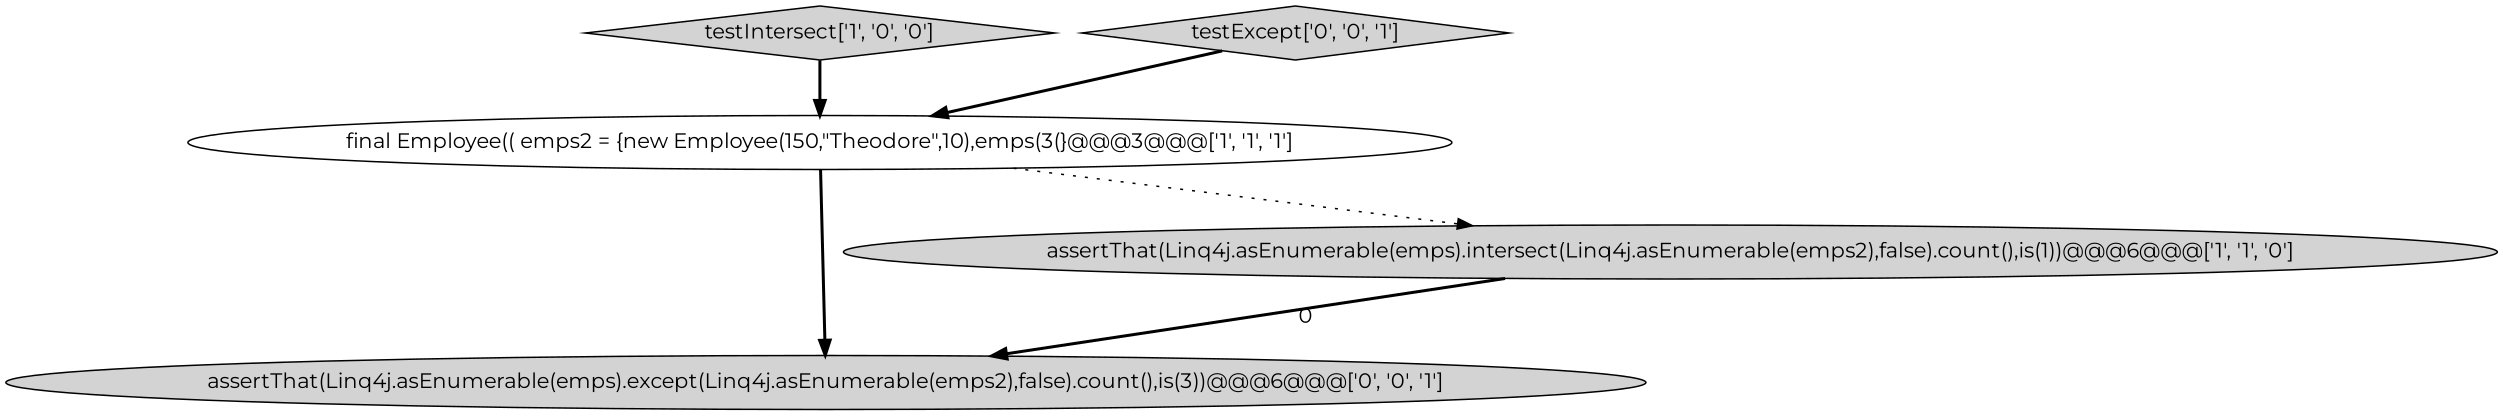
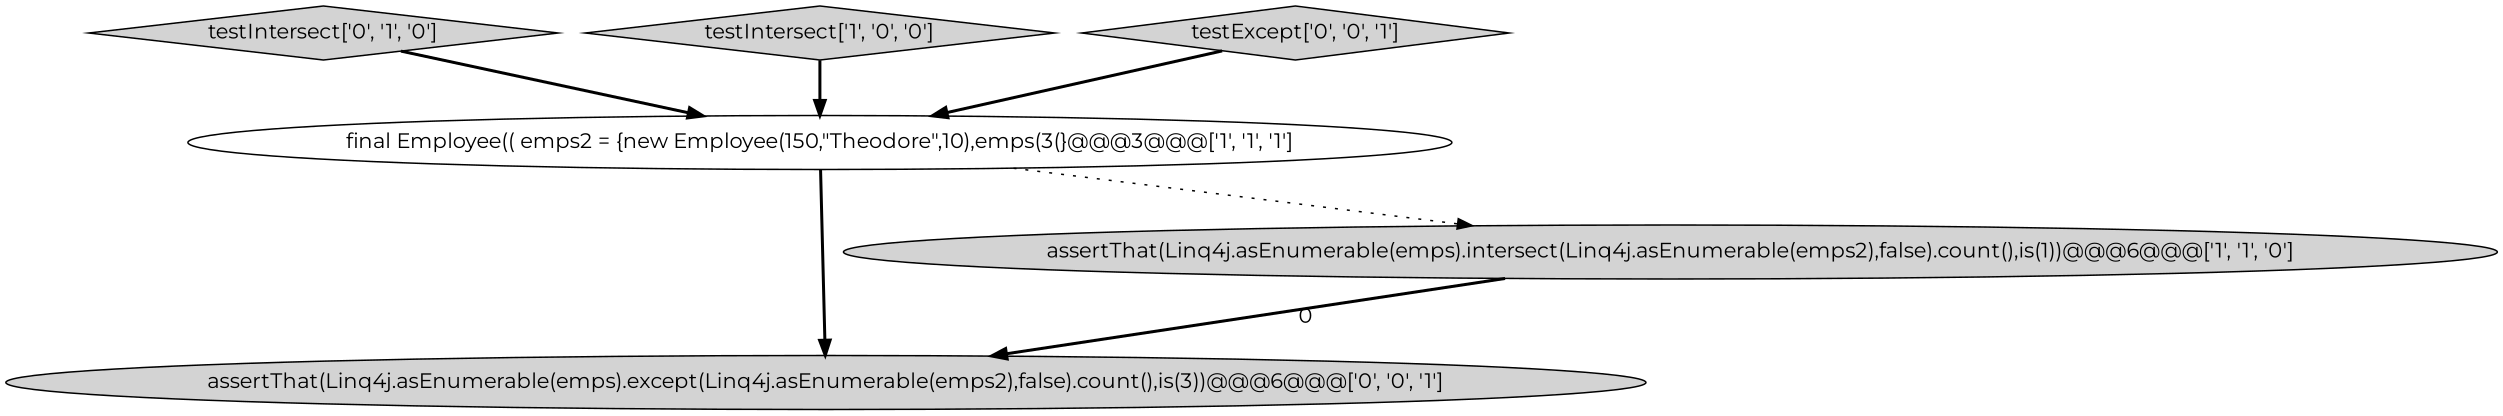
  digraph {
    fontname=Montserrat
    node [fillcolor=lightgray shape=ellipse style=filled fontname=Montserrat]
    edge [style=bold fontname=Montserrat]
    n1 [label="assertThat(Linq4j.asEnumerable(emps).except(Linq4j.asEnumerable(emps2),false).count(),is(3))@@@6@@@['0', '0', '1']"]
    n2 [label="assertThat(Linq4j.asEnumerable(emps).intersect(Linq4j.asEnumerable(emps2),false).count(),is(1))@@@6@@@['1', '1', '0']"]
+   n3 [label="testIntersect['0', '1', '0']" shape=diamond]
    n4 [fillcolor=white label="final Employee(( emps2 = {new Employee(150,\"Theodore\",10),emps(3(}@@@3@@@['1', '1', '1']"]
    n5 [label="testIntersect['1', '0', '0']" shape=diamond]
    n6 [label="testExcept['0', '0', '1']" shape=diamond]
    n2 -> n1 [label=0]
+   n3 -> n4
    n4 -> n1
    n4 -> n2 [style=dotted]
    n5 -> n4
    n6 -> n4
  }
